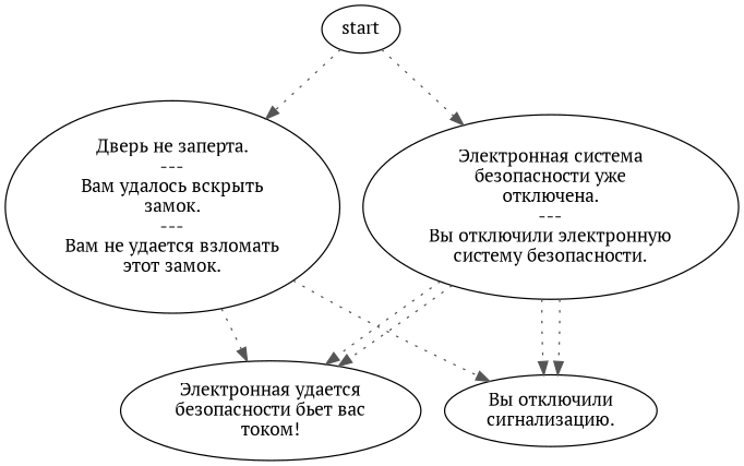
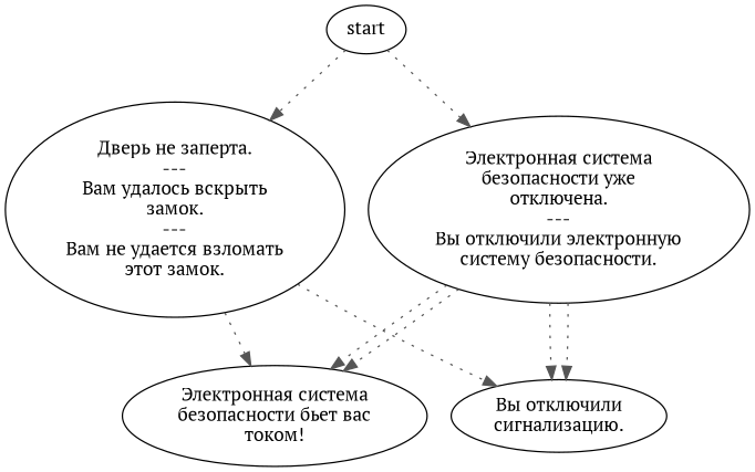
  digraph {
    fontname="PT Serif"
    node [color="#000000" fillcolor="#FFFFFF" fontname="PT Serif" style=filled]
    edge [color="#555555" fontname="PT Serif" style=dotted]
    n1 [label="Дверь не заперта.\n---\nВам удалось вскрыть\nзамок.\n---\nВам не удается взломать\nэтот замок."]
    start
    n3 [label="Электронная система\nбезопасности уже\nотключена.\n---\nВы отключили электронную\nсистему безопасности."]
-   n4 [label="Электронная удается\nбезопасности бьет вас\nтоком!"]
+   n4 [label="Электронная система\nбезопасности бьет вас\nтоком!"]
    n5 [label="Вы отключили\nсигнализацию."]
    n1 -> n4
    n1 -> n5
    start -> n1
    start -> n3
    n3 -> n4
    n3 -> n4
    n3 -> n5
    n3 -> n5
  }
